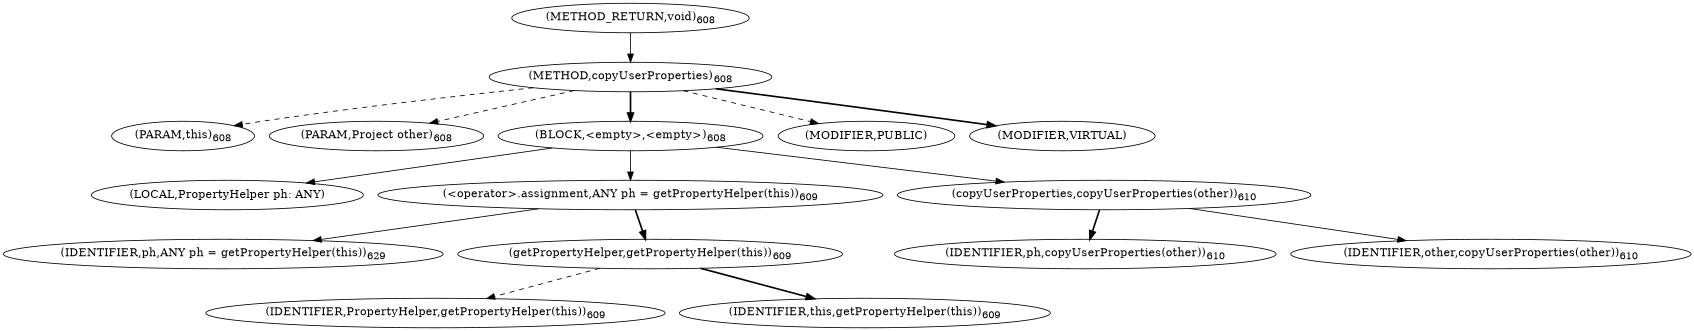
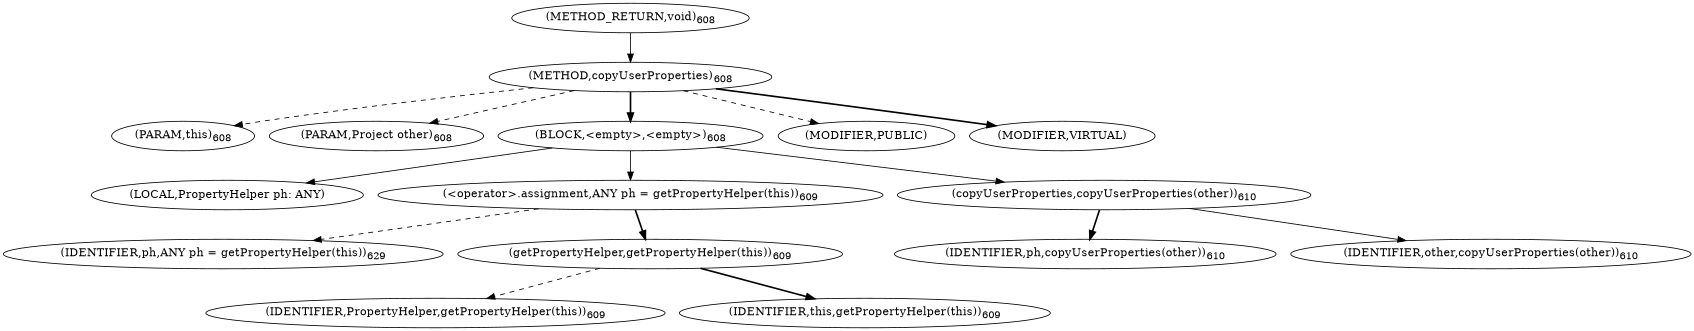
  digraph {
    edge [style=dashed]
    n1 [label=<(METHOD,copyUserProperties)<SUB>608</SUB>>]
    n2 [label=<(PARAM,this)<SUB>608</SUB>>]
    n3 [label=<(PARAM,Project other)<SUB>608</SUB>>]
    n4 [label=<(BLOCK,&lt;empty&gt;,&lt;empty&gt;)<SUB>608</SUB>>]
    n5 [label=<(MODIFIER,PUBLIC)>]
    n6 [label=<(MODIFIER,VIRTUAL)>]
    n7 [label=<(LOCAL,PropertyHelper ph: ANY)>]
    n8 [label=<(&lt;operator&gt;.assignment,ANY ph = getPropertyHelper(this))<SUB>609</SUB>>]
    n9 [label=<(copyUserProperties,copyUserProperties(other))<SUB>610</SUB>>]
    n10 [label=<(METHOD_RETURN,void)<SUB>608</SUB>>]
    n11 [label=<(IDENTIFIER,ph,ANY ph = getPropertyHelper(this))<SUB>629</SUB>>]
    n12 [label=<(getPropertyHelper,getPropertyHelper(this))<SUB>609</SUB>>]
    n13 [label=<(IDENTIFIER,ph,copyUserProperties(other))<SUB>610</SUB>>]
    n14 [label=<(IDENTIFIER,other,copyUserProperties(other))<SUB>610</SUB>>]
    n15 [label=<(IDENTIFIER,PropertyHelper,getPropertyHelper(this))<SUB>609</SUB>>]
    n16 [label=<(IDENTIFIER,this,getPropertyHelper(this))<SUB>609</SUB>>]
    n1 -> n2
    n1 -> n3
    n1 -> n4 [style=bold]
    n1 -> n5
    n1 -> n6 [style=bold]
    n4 -> n7 [style=solid]
    n4 -> n8 [style=solid]
    n4 -> n9 [style=solid]
-   n8 -> n11 [style=solid]
+   n8 -> n11
    n8 -> n12 [style=bold]
    n9 -> n13 [style=bold]
    n9 -> n14 [style=solid]
    n10 -> n1 [style=solid]
    n12 -> n15
    n12 -> n16 [style=bold]
  }
